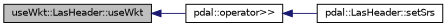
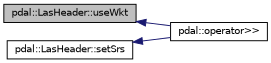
  digraph {
    fontname="DejaVu Sans"
    rankdir=LR
    node [color=black fillcolor=white fontname="DejaVu Sans" fontsize=10 shape=record style=filled]
    edge [color=midnightblue dir=back fontname="DejaVu Sans" fontsize=10 labelfontname=Helvetica labelfontsize=10 style=solid]
-   n1 [fillcolor=grey75 fontcolor=black height=0.2 label="useWkt::LasHeader::useWkt" width=0.4]
+   n1 [fillcolor=grey75 fontcolor=black height=0.2 label="pdal::LasHeader::useWkt" width=0.4]
    n2 [height=0.2 label="pdal::operator\>\>" width=0.4]
    n3 [height=0.2 label="pdal::LasHeader::setSrs" width=0.4]
    n1 -> n2
-   n2 -> n3
+   n3 -> n2
  }
